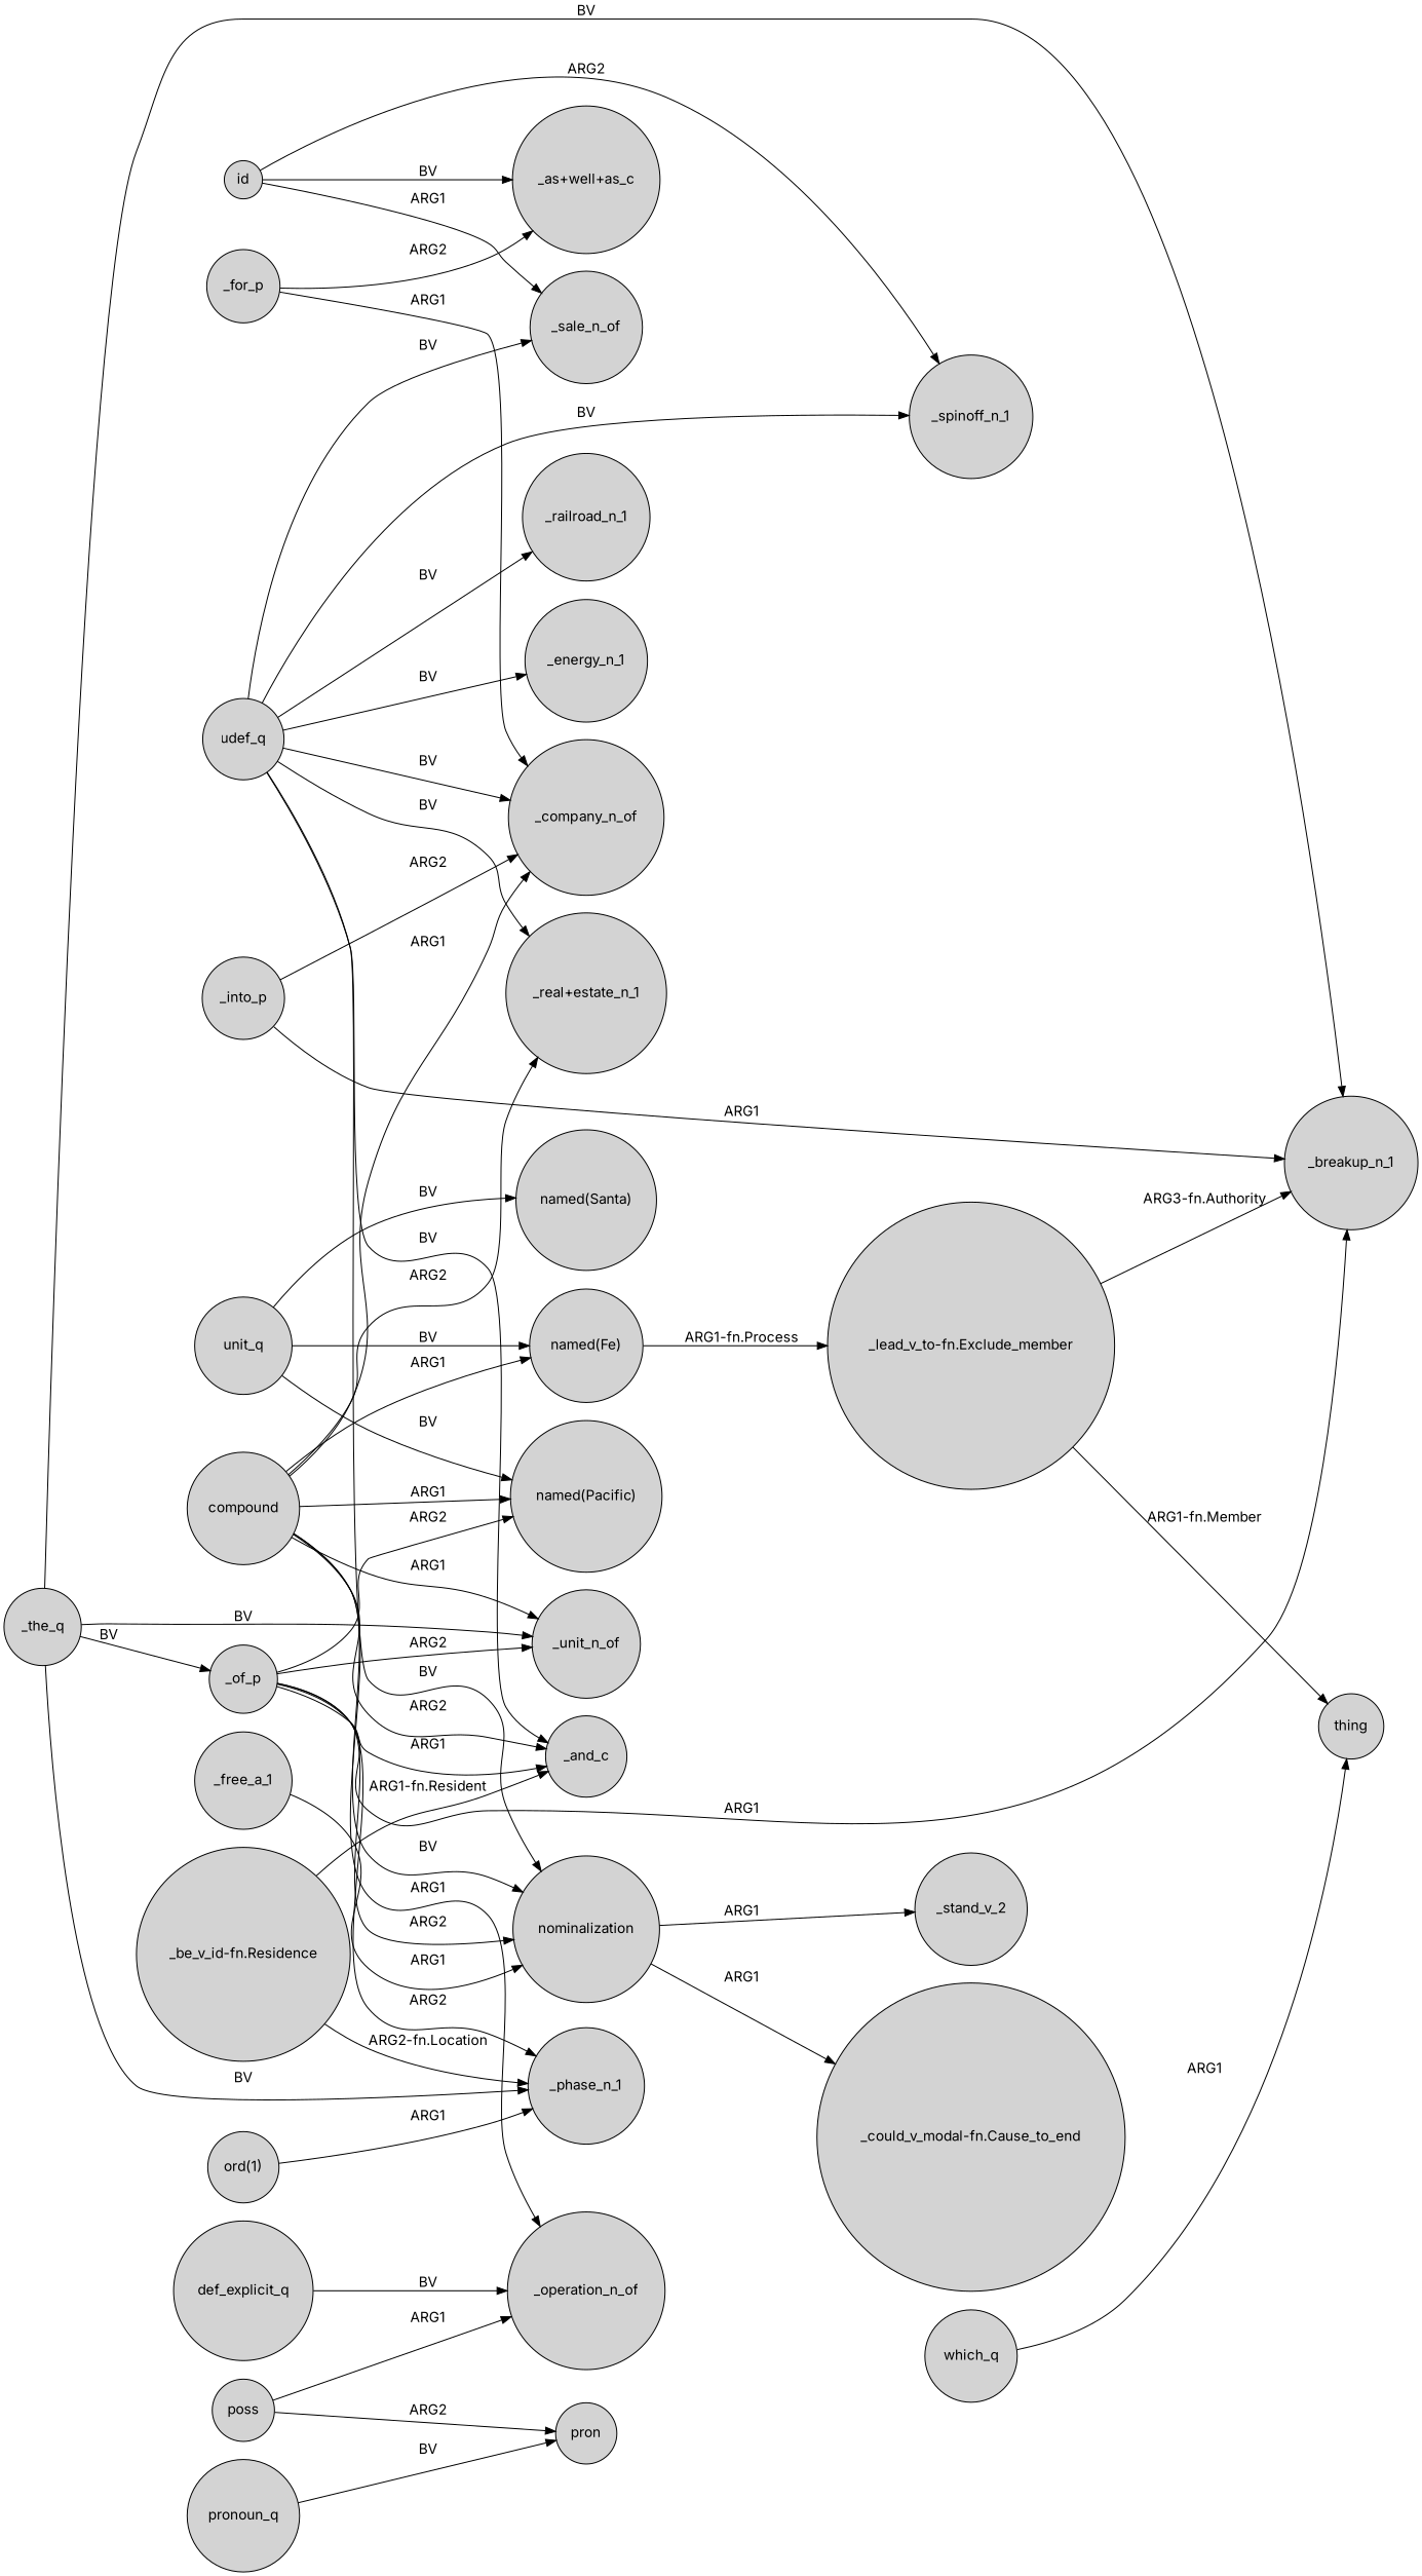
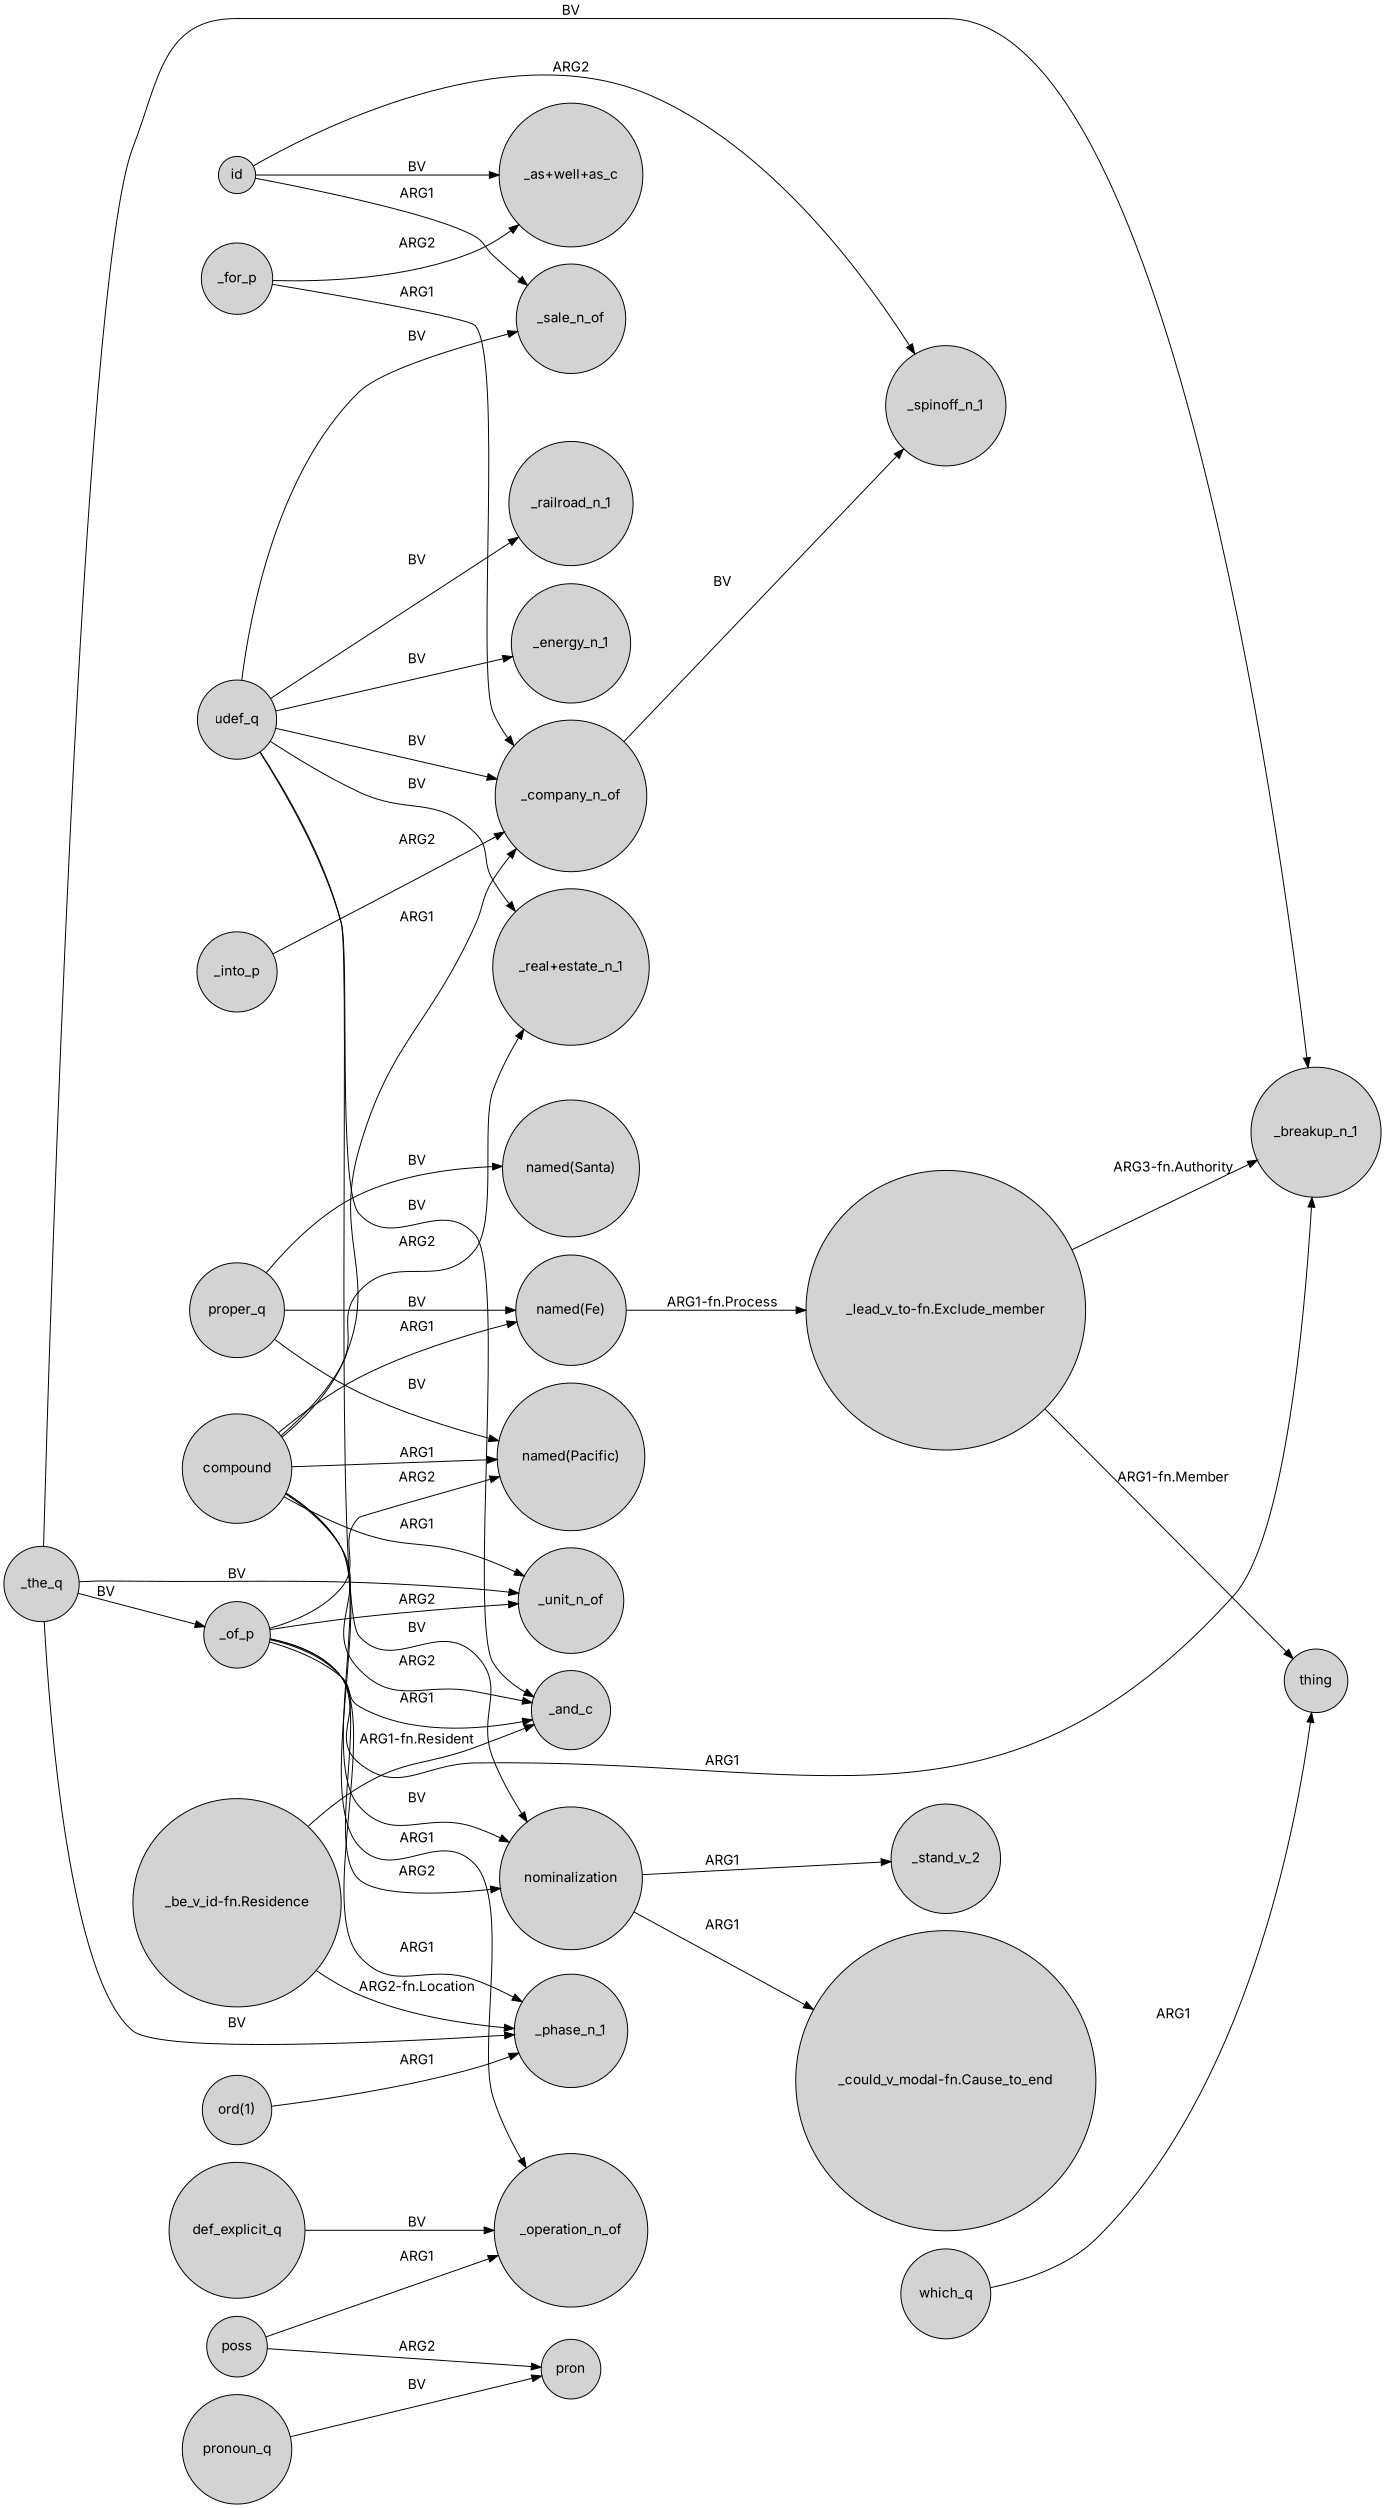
  digraph {
    fontname=Inter
    rankdir=LR
    node [fontname=Inter shape=circle style=filled]
    edge [fontname=Inter]
    _for_p
    "_as+well+as_c"
    _company_n_of
    _of_p
    "named(Pacific)"
    _and_c
    _breakup_n_1
    _phase_n_1
    nominalization
    _unit_n_of
    _stand_v_2
    "_could_v_modal-fn.Cause_to_end"
    "_be_v_id-fn.Residence"
    "_lead_v_to-fn.Exclude_member"
    thing
    _into_p
-   proper_q [label=unit_q]
+   proper_q
    "named(Fe)"
    "named(Santa)"
    _the_q
    udef_q
    _spinoff_n_1
    _sale_n_of
    "_real+estate_n_1"
    _energy_n_1
    _railroad_n_1
    which_q
    poss
    _operation_n_of
    pron
    id
    compound
    pronoun_q
    "ord(1)"
-   _free_a_1
    def_explicit_q
    _for_p -> "_as+well+as_c" [label=ARG2]
    _for_p -> _company_n_of [label=ARG1]
    _of_p -> "named(Pacific)" [label=ARG2]
    _of_p -> _and_c [label=ARG1]
    _of_p -> _breakup_n_1 [label=ARG1]
-   _of_p -> _phase_n_1 [label=ARG2]
+   _of_p -> _phase_n_1 [label=ARG1]
    _of_p -> nominalization [label=ARG2]
    _of_p -> _unit_n_of [label=ARG2]
    nominalization -> _stand_v_2 [label=ARG1]
    nominalization -> "_could_v_modal-fn.Cause_to_end" [label=ARG1]
    "_be_v_id-fn.Residence" -> _and_c [label="ARG1-fn.Resident"]
    "_be_v_id-fn.Residence" -> _phase_n_1 [label="ARG2-fn.Location"]
    "_lead_v_to-fn.Exclude_member" -> _breakup_n_1 [label="ARG3-fn.Authority"]
    "_lead_v_to-fn.Exclude_member" -> thing [label="ARG1-fn.Member"]
    _into_p -> _company_n_of [label=ARG2]
-   _into_p -> _breakup_n_1 [label=ARG1]
    proper_q -> "named(Pacific)" [label=BV]
    proper_q -> "named(Fe)" [label=BV]
    proper_q -> "named(Santa)" [label=BV]
    "named(Fe)" -> "_lead_v_to-fn.Exclude_member" [label="ARG1-fn.Process"]
    _the_q -> _of_p [label=BV]
    _the_q -> _breakup_n_1 [label=BV]
    _the_q -> _phase_n_1 [label=BV]
    _the_q -> _unit_n_of [label=BV]
    udef_q -> _company_n_of [label=BV]
    udef_q -> _and_c [label=BV]
    udef_q -> nominalization [label=BV]
-   udef_q -> _spinoff_n_1 [label=BV]
+   _company_n_of -> _spinoff_n_1 [label=BV]
    udef_q -> _sale_n_of [label=BV]
    udef_q -> "_real+estate_n_1" [label=BV]
    udef_q -> _energy_n_1 [label=BV]
    udef_q -> _railroad_n_1 [label=BV]
    which_q -> thing [label=ARG1]
    poss -> _operation_n_of [label=ARG1]
    poss -> pron [label=ARG2]
    id -> "_as+well+as_c" [label=BV]
    id -> _spinoff_n_1 [label=ARG2]
    id -> _sale_n_of [label=ARG1]
    compound -> _company_n_of [label=ARG1]
    compound -> "named(Pacific)" [label=ARG1]
    compound -> _and_c [label=ARG2]
    compound -> nominalization [label=BV]
    compound -> _unit_n_of [label=ARG1]
    compound -> "named(Fe)" [label=ARG1]
    compound -> "_real+estate_n_1" [label=ARG2]
    compound -> _operation_n_of [label=ARG1]
    pronoun_q -> pron [label=BV]
    "ord(1)" -> _phase_n_1 [label=ARG1]
-   _free_a_1 -> nominalization [label=ARG1]
    def_explicit_q -> _operation_n_of [label=BV]
  }
